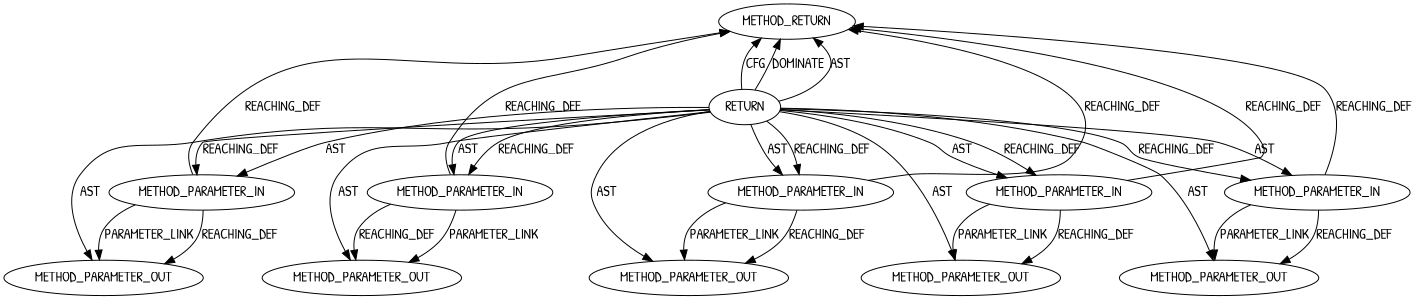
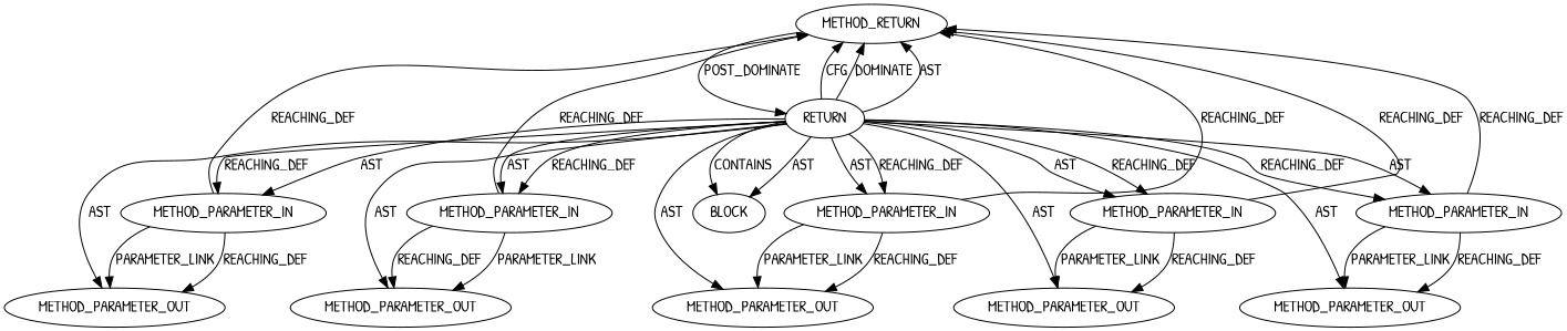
  digraph {
    fontname="Patrick Hand"
    node [CODE="<empty>" EVALUATION_STRATEGY=BY_VALUE ORDER=2 TYPE_FULL_NAME=ANY fontname="Patrick Hand" IS_VARIADIC=false]
    edge [fontname="Patrick Hand"]
    n1 [CODE=RET label=METHOD_RETURN IS_VARIADIC=""]
    n2 [AST_PARENT_FULL_NAME="<global>" AST_PARENT_TYPE=NAMESPACE_BLOCK FILENAME="<empty>" FULL_NAME=ssl_security IS_EXTERNAL=true NAME=ssl_security ORDER=0 label=RETURN EVALUATION_STRATEGY="" TYPE_FULL_NAME="" IS_VARIADIC=""]
    n3 [CODE=p2 INDEX=2 NAME=p2 label=METHOD_PARAMETER_OUT]
+   n4 [ARGUMENT_INDEX=1 ORDER=1 label=BLOCK EVALUATION_STRATEGY="" IS_VARIADIC=""]
    n5 [CODE=p5 INDEX=5 NAME=p5 ORDER=5 label=METHOD_PARAMETER_OUT]
    n6 [CODE=p4 INDEX=4 NAME=p4 ORDER=4 label=METHOD_PARAMETER_OUT]
    n7 [CODE=p1 INDEX=1 NAME=p1 ORDER=1 label=METHOD_PARAMETER_OUT]
    n8 [CODE=p3 INDEX=3 NAME=p3 ORDER=3 label=METHOD_PARAMETER_OUT]
    n9 [CODE=p3 INDEX=3 NAME=p3 ORDER=3 label=METHOD_PARAMETER_IN]
    n10 [CODE=p5 INDEX=5 NAME=p5 ORDER=5 label=METHOD_PARAMETER_IN]
    n11 [CODE=p2 INDEX=2 NAME=p2 label=METHOD_PARAMETER_IN]
    n12 [CODE=p1 INDEX=1 NAME=p1 ORDER=1 label=METHOD_PARAMETER_IN]
    n13 [CODE=p4 INDEX=4 NAME=p4 ORDER=4 label=METHOD_PARAMETER_IN]
+   n1 -> n2 [label=POST_DOMINATE]
    n2 -> n1 [label=CFG]
    n2 -> n1 [label=DOMINATE]
    n2 -> n1 [label=AST]
    n2 -> n3 [label=AST]
+   n2 -> n4 [label=AST]
+   n2 -> n4 [label=CONTAINS]
    n2 -> n5 [label=AST]
    n2 -> n6 [label=AST]
    n2 -> n7 [label=AST]
    n2 -> n8 [label=AST]
    n2 -> n9 [label=AST]
    n2 -> n9 [label=REACHING_DEF]
    n2 -> n10 [label=REACHING_DEF]
    n2 -> n10 [label=AST]
    n2 -> n11 [label=REACHING_DEF]
    n2 -> n11 [label=AST]
    n2 -> n12 [label=AST]
    n2 -> n12 [label=REACHING_DEF]
    n2 -> n13 [label=AST]
    n2 -> n13 [label=REACHING_DEF]
    n9 -> n1 [VARIABLE=p3 label=REACHING_DEF]
    n9 -> n8 [VARIABLE=p3 label=REACHING_DEF]
    n9 -> n8 [label=PARAMETER_LINK]
    n10 -> n1 [VARIABLE=p5 label=REACHING_DEF]
    n10 -> n5 [label=PARAMETER_LINK]
    n10 -> n5 [VARIABLE=p5 label=REACHING_DEF]
    n11 -> n1 [VARIABLE=p2 label=REACHING_DEF]
    n11 -> n3 [label=PARAMETER_LINK]
    n11 -> n3 [VARIABLE=p2 label=REACHING_DEF]
    n12 -> n1 [VARIABLE=p1 label=REACHING_DEF]
    n12 -> n7 [label=PARAMETER_LINK]
    n12 -> n7 [VARIABLE=p1 label=REACHING_DEF]
    n13 -> n1 [VARIABLE=p4 label=REACHING_DEF]
    n13 -> n6 [label=PARAMETER_LINK]
    n13 -> n6 [VARIABLE=p4 label=REACHING_DEF]
  }
